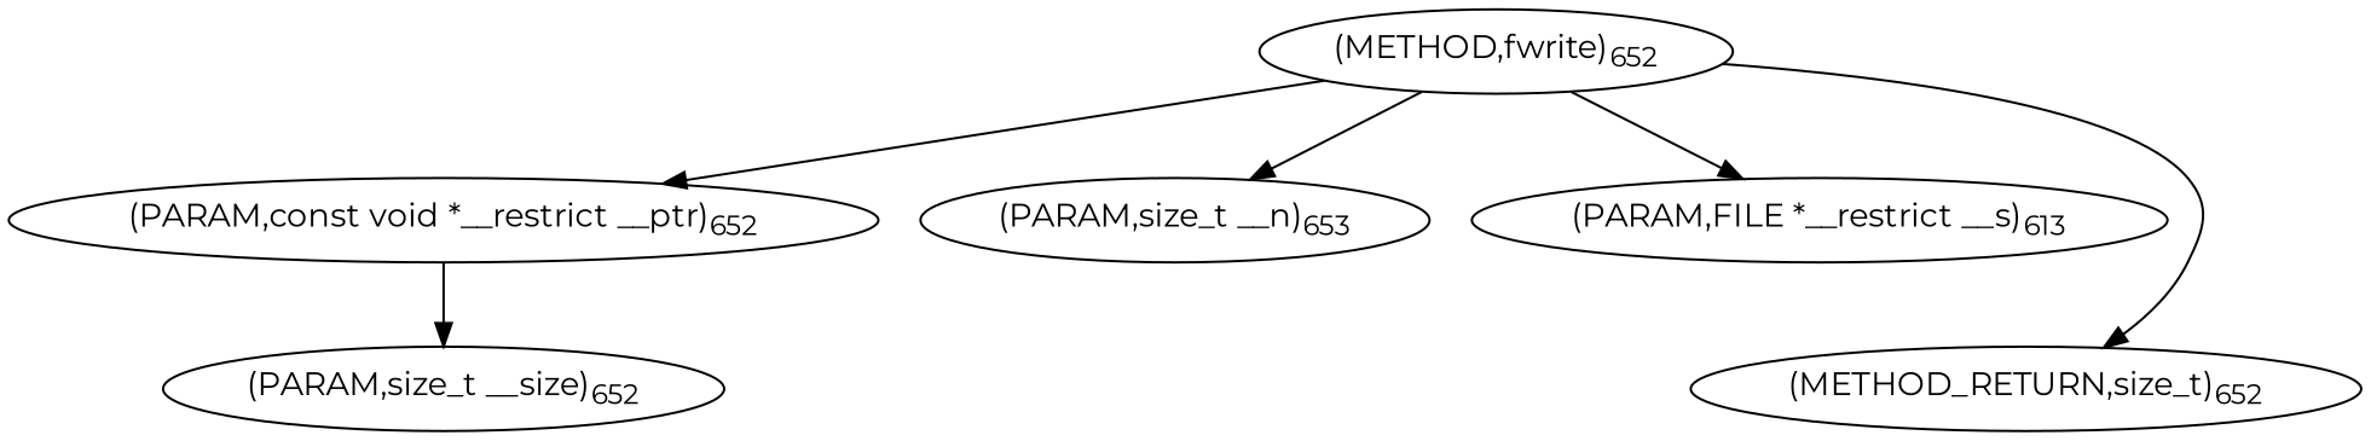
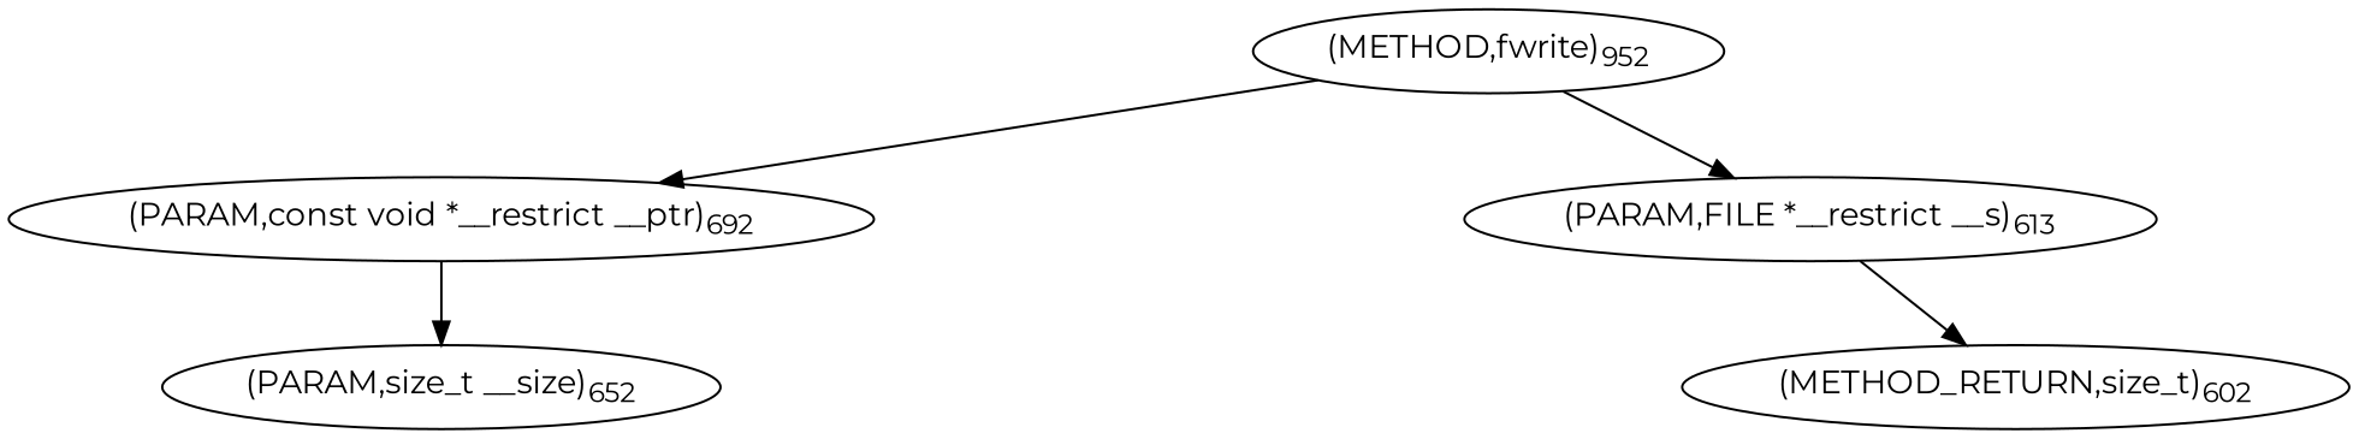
  digraph {
    fontname=Montserrat
    node [fontname=Montserrat]
    edge [fontname=Montserrat]
-   n1 [label=<(METHOD,fwrite)<SUB>652</SUB>>]
-   n2 [label=<(PARAM,const void *__restrict __ptr)<SUB>652</SUB>>]
-   n3 [label=<(PARAM,size_t __n)<SUB>653</SUB>>]
+   n1 [label=<(METHOD,fwrite)<SUB>952</SUB>>]
+   n2 [label=<(PARAM,const void *__restrict __ptr)<SUB>692</SUB>>]
    n4 [label=<(PARAM,FILE *__restrict __s)<SUB>613</SUB>>]
-   n5 [label=<(METHOD_RETURN,size_t)<SUB>652</SUB>>]
+   n5 [label=<(METHOD_RETURN,size_t)<SUB>602</SUB>>]
    n6 [label=<(PARAM,size_t __size)<SUB>652</SUB>>]
    n1 -> n2
-   n1 -> n3
    n1 -> n4
-   n1 -> n5
+   n4 -> n5
    n2 -> n6
  }
